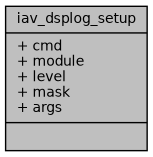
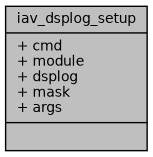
  digraph {
-   n1 [color=black fillcolor=grey75 fontcolor=black fontname=Helvetica fontsize=10 height=0.2 label="{iav_dsplog_setup\n|+ cmd\l+ module\l+ level\l+ mask\l+ args\l|}" shape=record style=filled width=0.4]
+   n1 [color=black fillcolor=grey75 fontcolor=black fontname=Helvetica fontsize=10 height=0.2 label="{iav_dsplog_setup\n|+ cmd\l+ module\l+ dsplog\l+ mask\l+ args\l|}" shape=record style=filled width=0.4]
  }
